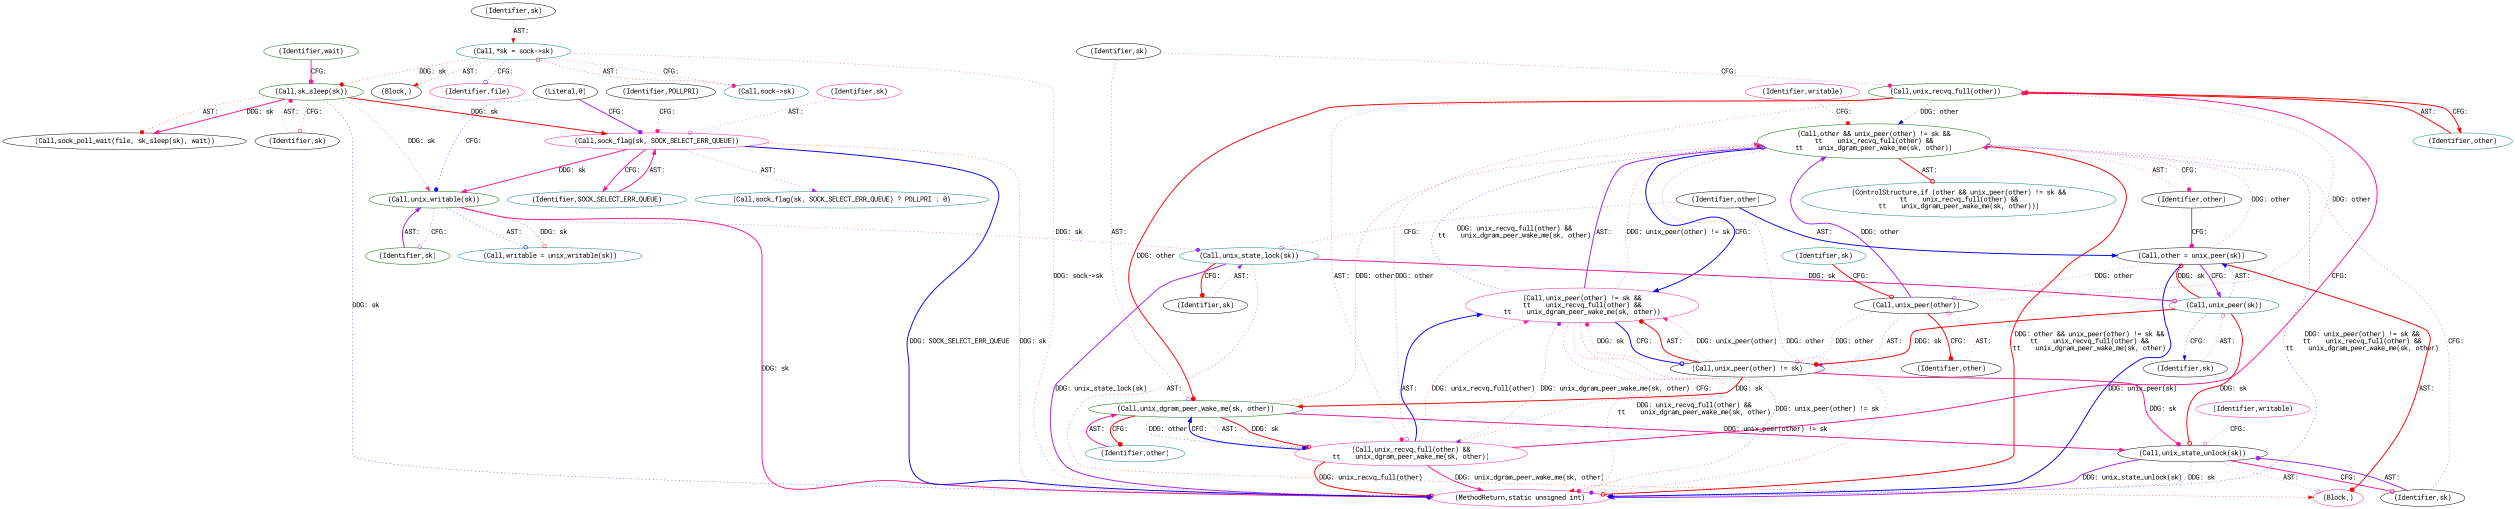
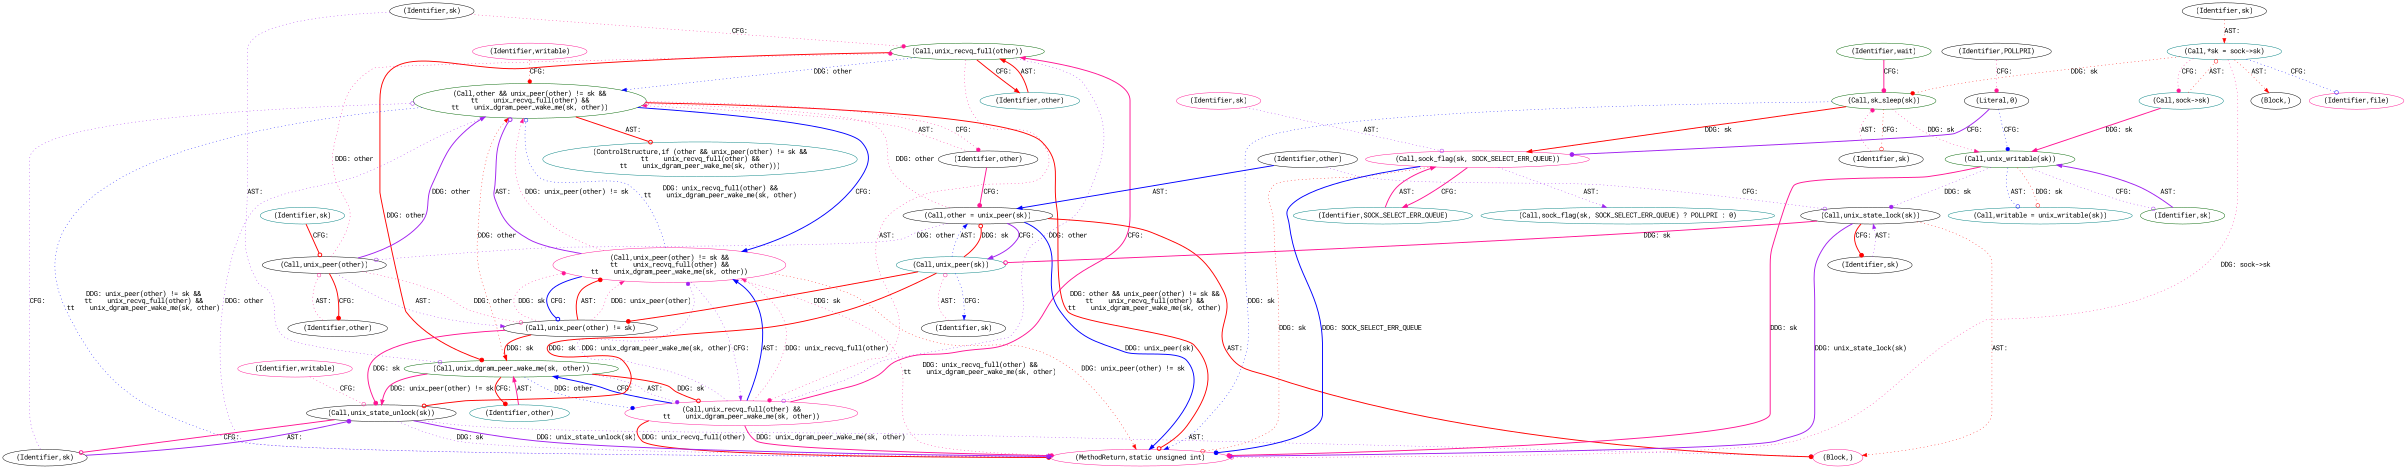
  digraph {
    fontname="Roboto Mono"
    node [color=black fontname="Roboto Mono"]
    edge [arrowhead=normal color=deeppink fontname="Roboto Mono" style=dotted]
    n1 [color=darkgreen label="(Call,unix_recvq_full(other))"]
    n2 [color=darkgreen label="(Call,other && unix_peer(other) != sk &&\n\t\t    unix_recvq_full(other) &&\n\t\t    unix_dgram_peer_wake_me(sk, other))"]
    n3 [color=deeppink label="(Call,unix_recvq_full(other) &&\n\t\t    unix_dgram_peer_wake_me(sk, other))"]
    n4 [color=darkgreen label="(Call,unix_dgram_peer_wake_me(sk, other))"]
    n5 [color=teal label="(Identifier,other)"]
    n6 [color=deeppink label="(MethodReturn,static unsigned int)"]
    n7 [color=deeppink label="(Call,unix_peer(other) != sk &&\n\t\t    unix_recvq_full(other) &&\n\t\t    unix_dgram_peer_wake_me(sk, other))"]
    n8 [label="(Identifier,other)"]
    n9 [color=teal label="(ControlStructure,if (other && unix_peer(other) != sk &&\n\t\t    unix_recvq_full(other) &&\n\t\t    unix_dgram_peer_wake_me(sk, other)))"]
    n10 [label="(Call,unix_state_unlock(sk))"]
    n11 [color=teal label="(Identifier,other)"]
    n12 [label="(Call,unix_peer(other))"]
    n13 [label="(Call,unix_peer(other) != sk)"]
    n14 [label="(Identifier,other)"]
    n15 [label="(Call,other = unix_peer(sk))"]
    n16 [color=teal label="(Call,unix_peer(sk))"]
    n17 [color=deeppink label="(Block,)"]
    n18 [label="(Identifier,sk)"]
    n19 [label="(Identifier,sk)"]
-   n20 [color=teal label="(Call,unix_state_lock(sk))"]
+   n20 [label="(Call,unix_state_lock(sk))"]
    n21 [label="(Identifier,sk)"]
    n22 [color=darkgreen label="(Call,unix_writable(sk))"]
    n23 [color=teal label="(Call,writable = unix_writable(sk))"]
    n24 [color=darkgreen label="(Identifier,sk)"]
    n25 [color=deeppink label="(Call,sock_flag(sk, SOCK_SELECT_ERR_QUEUE))"]
    n26 [color=teal label="(Identifier,SOCK_SELECT_ERR_QUEUE)"]
    n27 [color=teal label="(Call,sock_flag(sk, SOCK_SELECT_ERR_QUEUE) ? POLLPRI : 0)"]
    n28 [color=darkgreen label="(Call,sk_sleep(sk))"]
    n29 [label="(Identifier,sk)"]
-   n30 [label="(Call,sock_poll_wait(file, sk_sleep(sk), wait))"]
    n31 [color=teal label="(Call,*sk = sock->sk)"]
    n32 [color=teal label="(Call,sock->sk)"]
    n33 [label="(Block,)"]
    n34 [color=deeppink label="(Identifier,file)"]
    n35 [label="(Identifier,other)"]
    n36 [label="(Literal,0)"]
    n37 [label="(Identifier,sk)"]
    n38 [label="(Identifier,POLLPRI)"]
    n39 [color=deeppink label="(Identifier,writable)"]
    n40 [color=teal label="(Identifier,sk)"]
    n41 [color=deeppink label="(Identifier,sk)"]
    n42 [color=darkgreen label="(Identifier,wait)"]
    n43 [color=deeppink label="(Identifier,writable)"]
    n44 [label="(Identifier,sk)"]
    n1 -> n2 [color=blue label="DDG: other"]
    n1 -> n3 [arrowhead=dot label="AST: "]
    n1 -> n3 [arrowhead=odot color=purple label="DDG: other"]
    n1 -> n4 [arrowhead=dot color=red label="DDG: other" style=bold]
    n1 -> n5 [color=red label="CFG: " style=bold]
    n2 -> n6 [arrowhead=dot color=purple label="DDG: other"]
    n2 -> n6 [arrowhead=odot color=red label="DDG: other && unix_peer(other) != sk &&\n\t\t    unix_recvq_full(other) &&\n\t\t    unix_dgram_peer_wake_me(sk, other)" style=bold]
    n2 -> n6 [arrowhead=dot color=blue label="DDG: unix_peer(other) != sk &&\n\t\t    unix_recvq_full(other) &&\n\t\t    unix_dgram_peer_wake_me(sk, other)"]
    n2 -> n7 [color=blue label="CFG: " style=bold]
    n2 -> n8 [arrowhead=dot label="CFG: "]
    n2 -> n9 [arrowhead=odot color=red label="AST: " style=bold]
    n3 -> n1 [label="CFG: " style=bold]
    n3 -> n4 [color=blue label="CFG: " style=bold]
    n3 -> n6 [arrowhead=odot color=red label="DDG: unix_recvq_full(other)" style=bold]
    n3 -> n6 [label="DDG: unix_dgram_peer_wake_me(sk, other)" style=bold]
    n3 -> n7 [color=blue label="AST: " style=bold]
    n3 -> n7 [label="DDG: unix_recvq_full(other)"]
    n3 -> n7 [arrowhead=dot color=purple label="DDG: unix_dgram_peer_wake_me(sk, other)"]
    n4 -> n2 [color=red label="DDG: other"]
    n4 -> n3 [arrowhead=dot color=purple label="AST: "]
    n4 -> n3 [arrowhead=odot color=red label="DDG: sk" style=bold]
    n4 -> n3 [arrowhead=dot color=blue label="DDG: other"]
    n4 -> n10 [label="DDG: unix_peer(other) != sk" style=bold]
    n4 -> n11 [arrowhead=dot color=red label="CFG: " style=bold]
    n5 -> n1 [color=red label="AST: " style=bold]
    n7 -> n2 [arrowhead=odot color=purple label="AST: " style=bold]
    n7 -> n2 [label="DDG: unix_peer(other) != sk"]
    n7 -> n2 [arrowhead=odot color=blue label="DDG: unix_recvq_full(other) &&\n\t\t    unix_dgram_peer_wake_me(sk, other)"]
    n7 -> n3 [color=purple label="CFG: "]
    n7 -> n6 [arrowhead=dot label="DDG: unix_recvq_full(other) &&\n\t\t    unix_dgram_peer_wake_me(sk, other)"]
    n7 -> n6 [color=red label="DDG: unix_peer(other) != sk"]
    n7 -> n13 [arrowhead=odot color=blue label="CFG: " style=bold]
    n8 -> n2 [label="AST: "]
    n8 -> n15 [arrowhead=dot label="CFG: " style=bold]
    n10 -> n6 [color=purple label="DDG: unix_state_unlock(sk)" style=bold]
    n10 -> n6 [arrowhead=odot color=purple label="DDG: sk"]
    n10 -> n17 [arrowhead=odot color=purple label="AST: "]
    n10 -> n19 [arrowhead=odot label="CFG: " style=bold]
    n11 -> n4 [label="AST: " style=bold]
    n12 -> n1 [arrowhead=dot label="DDG: other"]
    n12 -> n2 [color=purple label="DDG: other" style=bold]
    n12 -> n13 [color=purple label="AST: "]
    n12 -> n13 [arrowhead=odot label="DDG: other"]
    n12 -> n14 [arrowhead=dot color=red label="CFG: " style=bold]
    n13 -> n4 [color=red label="DDG: sk" style=bold]
    n13 -> n7 [arrowhead=dot color=red label="AST: " style=bold]
    n13 -> n7 [label="DDG: unix_peer(other)"]
    n13 -> n7 [arrowhead=dot label="DDG: sk"]
    n13 -> n10 [arrowhead=dot label="DDG: sk" style=bold]
    n14 -> n12 [arrowhead=odot label="AST: "]
    n15 -> n2 [arrowhead=odot label="DDG: other"]
    n15 -> n6 [color=blue label="DDG: unix_peer(sk)" style=bold]
    n15 -> n12 [arrowhead=odot color=purple label="DDG: other"]
    n15 -> n16 [color=purple label="CFG: " style=bold]
    n15 -> n17 [arrowhead=dot color=red label="AST: " style=bold]
    n16 -> n10 [arrowhead=odot color=red label="DDG: sk" style=bold]
    n16 -> n13 [arrowhead=dot color=red label="DDG: sk" style=bold]
    n16 -> n15 [color=blue label="AST: "]
    n16 -> n15 [arrowhead=odot color=red label="DDG: sk" style=bold]
    n16 -> n18 [color=blue label="CFG: "]
    n18 -> n16 [arrowhead=odot label="AST: "]
    n19 -> n2 [arrowhead=odot color=purple label="CFG: "]
    n19 -> n10 [arrowhead=dot color=purple label="AST: " style=bold]
    n20 -> n6 [arrowhead=dot color=purple label="DDG: unix_state_lock(sk)" style=bold]
    n20 -> n16 [arrowhead=odot label="DDG: sk" style=bold]
    n20 -> n17 [color=red label="AST: "]
    n20 -> n21 [arrowhead=dot color=red label="CFG: " style=bold]
    n21 -> n20 [color=purple label="AST: "]
    n22 -> n6 [arrowhead=dot label="DDG: sk" style=bold]
    n22 -> n20 [arrowhead=dot color=purple label="DDG: sk"]
    n22 -> n23 [arrowhead=odot color=blue label="AST: "]
    n22 -> n23 [arrowhead=odot color=red label="DDG: sk"]
    n22 -> n24 [arrowhead=odot color=purple label="CFG: "]
    n24 -> n22 [color=purple label="AST: " style=bold]
    n25 -> n6 [arrowhead=odot color=red label="DDG: sk"]
    n25 -> n6 [arrowhead=dot color=blue label="DDG: SOCK_SELECT_ERR_QUEUE" style=bold]
-   n25 -> n22 [label="DDG: sk" style=bold]
+   n32 -> n22 [label="DDG: sk" style=bold]
    n25 -> n26 [label="CFG: " style=bold]
    n25 -> n27 [color=purple label="AST: "]
    n26 -> n25 [label="AST: " style=bold]
    n28 -> n6 [color=blue label="DDG: sk"]
    n28 -> n22 [label="DDG: sk"]
    n28 -> n25 [color=red label="DDG: sk" style=bold]
    n28 -> n29 [arrowhead=odot color=red label="CFG: "]
-   n28 -> n30 [arrowhead=dot color=red label="AST: "]
-   n28 -> n30 [label="DDG: sk" style=bold]
    n29 -> n28 [arrowhead=dot label="AST: "]
    n31 -> n6 [arrowhead=odot label="DDG: sock->sk"]
    n31 -> n28 [arrowhead=dot color=red label="DDG: sk"]
    n31 -> n32 [arrowhead=dot label="CFG: "]
    n31 -> n33 [color=red label="AST: "]
    n31 -> n34 [arrowhead=odot color=blue label="CFG: "]
    n32 -> n31 [arrowhead=odot color=red label="AST: "]
    n35 -> n15 [color=blue label="AST: " style=bold]
    n35 -> n20 [arrowhead=odot color=purple label="CFG: "]
    n36 -> n22 [arrowhead=dot color=blue label="CFG: "]
    n36 -> n25 [arrowhead=dot color=purple label="CFG: " style=bold]
    n37 -> n31 [color=red label="AST: "]
-   n38 -> n25 [arrowhead=dot label="CFG: "]
+   n38 -> n36 [arrowhead=dot label="CFG: "]
    n39 -> n10 [arrowhead=odot label="CFG: "]
    n40 -> n12 [arrowhead=odot color=red label="CFG: " style=bold]
    n41 -> n25 [arrowhead=odot color=purple label="AST: "]
    n42 -> n28 [arrowhead=dot label="CFG: " style=bold]
    n43 -> n2 [arrowhead=dot color=red label="CFG: "]
    n44 -> n1 [arrowhead=dot label="CFG: "]
    n44 -> n4 [arrowhead=odot color=purple label="AST: "]
  }
